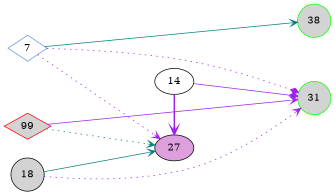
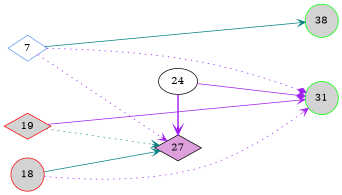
  digraph {
    rankdir=LR
    ranksep=2.0
    node [color=red fillcolor=lightgrey shape=circle style=filled]
    edge [arrowhead=vee color=purple style=dotted]
    7 [color=cornflowerblue fillcolor=white shape=diamond]
-   18 [color=black]
-   19 [shape=diamond label=99]
-   24 [color=black fillcolor=white shape=ellipse label=14]
-   27 [color=black fillcolor=plum shape=ellipse]
+   18
+   19 [shape=diamond]
+   24 [color=black fillcolor=white shape=ellipse]
+   27 [color=black fillcolor=plum shape=diamond]
    n6 [color=green label=38]
    31 [color=green]
    subgraph sub_1 {
      rank=same
      7
      18
      19
    }
    subgraph sub_2 {
      rank=same
      24
      27
    }
    subgraph sub_3 {
      rank=same
      n6
      31
    }
    7 -> 27
    7 -> n6 [color=teal style=solid]
    7 -> 31 [arrowhead=diamond]
    18 -> 27 [color=teal style=solid]
    18 -> 31
    19 -> 27 [color=teal]
    19 -> 31 [style=solid]
    24 -> 27 [style=bold]
    24 -> 31 [arrowhead=diamond style=solid]
  }
